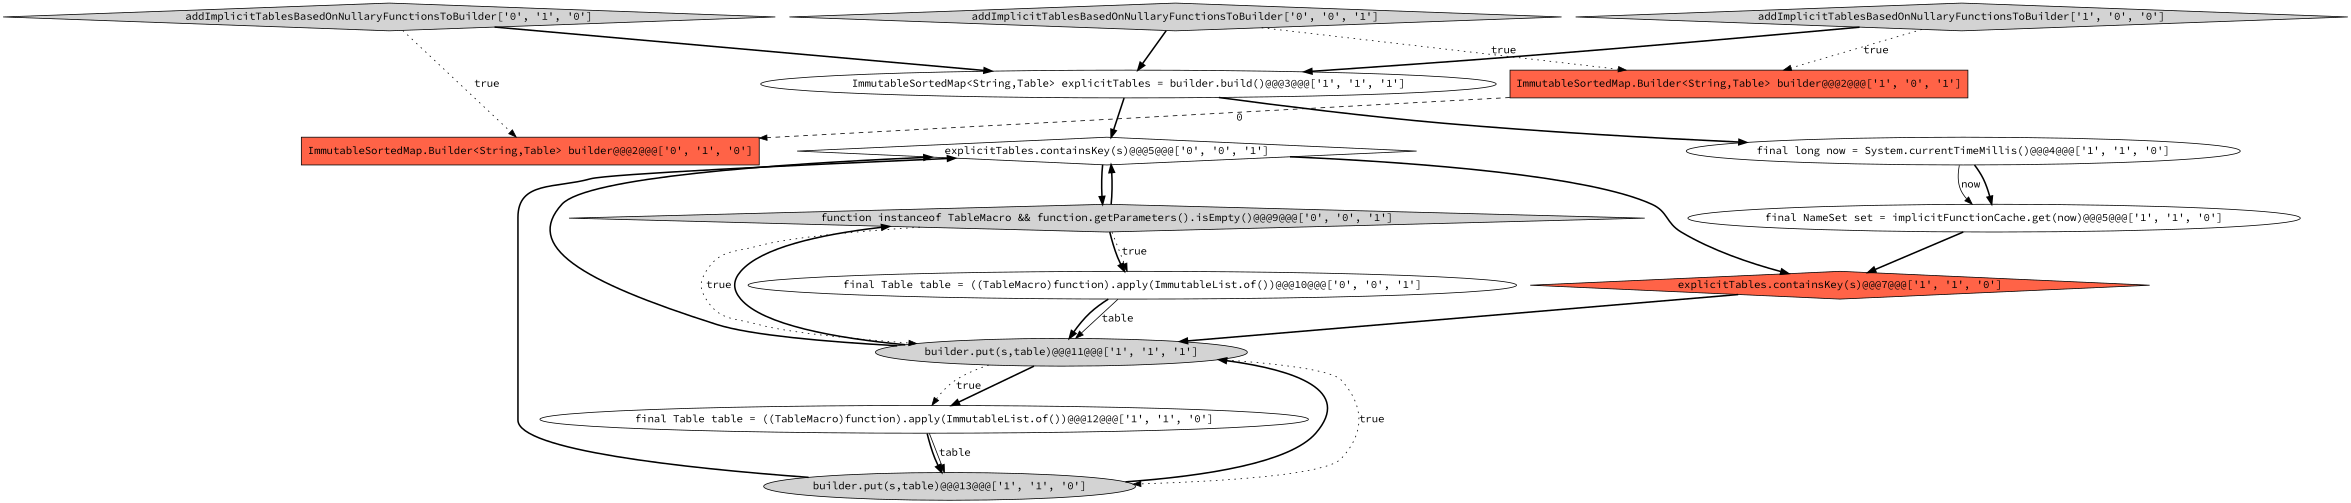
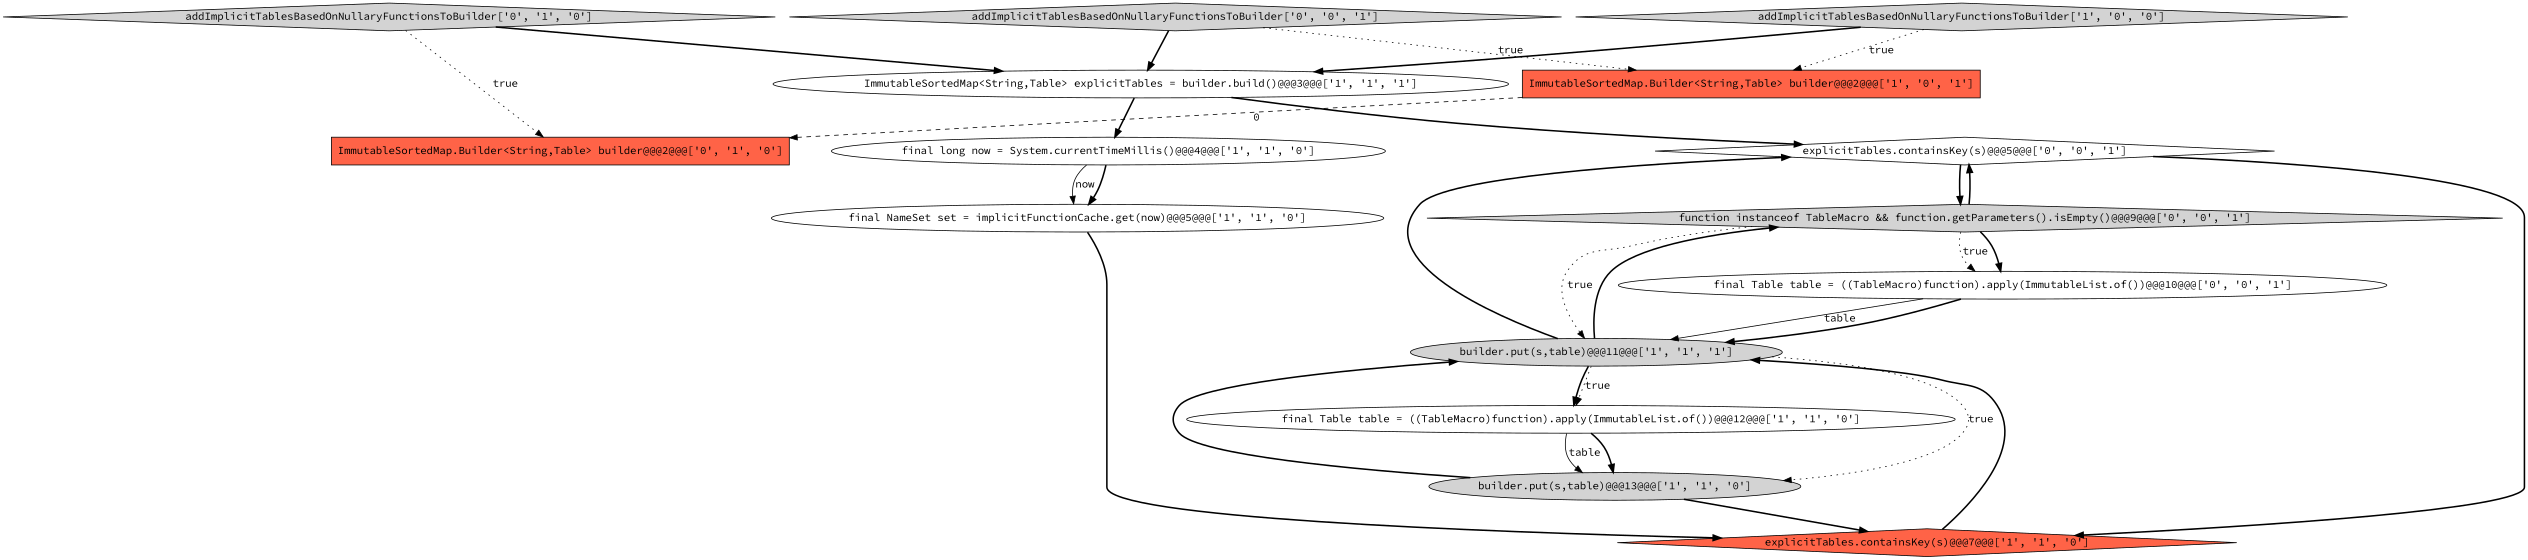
  digraph {
    fontname="Source Code Pro"
    node [fillcolor=lightgray fontname="Source Code Pro" shape=ellipse style=filled]
    edge [fontname="Source Code Pro" style=bold]
    n1 [fillcolor=tomato label="ImmutableSortedMap.Builder<String,Table> builder@@@2@@@['1', '0', '1']" shape=box]
    n2 [fillcolor=tomato label="ImmutableSortedMap.Builder<String,Table> builder@@@2@@@['0', '1', '0']" shape=box]
    n3 [label="builder.put(s,table)@@@11@@@['1', '1', '1']"]
    n4 [fillcolor=white label="final Table table = ((TableMacro)function).apply(ImmutableList.of())@@@12@@@['1', '1', '0']"]
    n5 [fillcolor=white label="explicitTables.containsKey(s)@@@5@@@['0', '0', '1']" shape=diamond]
    n6 [label="function instanceof TableMacro && function.getParameters().isEmpty()@@@9@@@['0', '0', '1']" shape=diamond]
    n7 [label="builder.put(s,table)@@@13@@@['1', '1', '0']"]
    n8 [fillcolor=tomato label="explicitTables.containsKey(s)@@@7@@@['1', '1', '0']" shape=diamond]
    n9 [fillcolor=white label="final Table table = ((TableMacro)function).apply(ImmutableList.of())@@@10@@@['0', '0', '1']"]
    n10 [label="addImplicitTablesBasedOnNullaryFunctionsToBuilder['0', '1', '0']" shape=diamond]
    n11 [fillcolor=white label="ImmutableSortedMap<String,Table> explicitTables = builder.build()@@@3@@@['1', '1', '1']"]
    n12 [fillcolor=white label="final long now = System.currentTimeMillis()@@@4@@@['1', '1', '0']"]
    n13 [label="addImplicitTablesBasedOnNullaryFunctionsToBuilder['1', '0', '0']" shape=diamond]
    n14 [fillcolor=white label="final NameSet set = implicitFunctionCache.get(now)@@@5@@@['1', '1', '0']"]
    n15 [label="addImplicitTablesBasedOnNullaryFunctionsToBuilder['0', '0', '1']" shape=diamond]
    n1 -> n2 [label=0 style=dashed]
    n3 -> n4
    n3 -> n4 [label=true style=dotted]
    n3 -> n5
    n3 -> n6
    n3 -> n7 [label=true style=dotted]
    n4 -> n7
    n4 -> n7 [label=table style=solid]
    n5 -> n6
    n5 -> n8
    n6 -> n3 [label=true style=dotted]
    n6 -> n5
    n6 -> n9
    n6 -> n9 [label=true style=dotted]
    n7 -> n3
-   n7 -> n5
+   n7 -> n8
    n8 -> n3
    n9 -> n3 [label=table style=solid]
    n9 -> n3
    n10 -> n2 [label=true style=dotted]
    n10 -> n11
    n11 -> n5
    n11 -> n12
    n12 -> n14
    n12 -> n14 [label=now style=solid]
    n13 -> n1 [label=true style=dotted]
    n13 -> n11
    n14 -> n8
    n15 -> n1 [label=true style=dotted]
    n15 -> n11
  }
